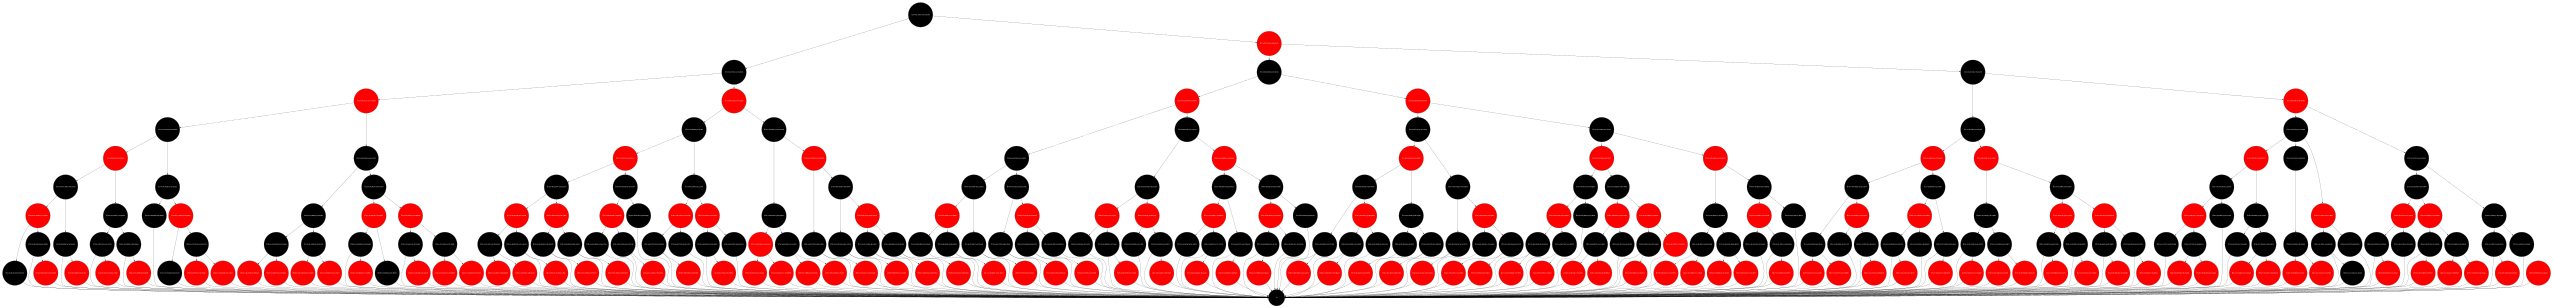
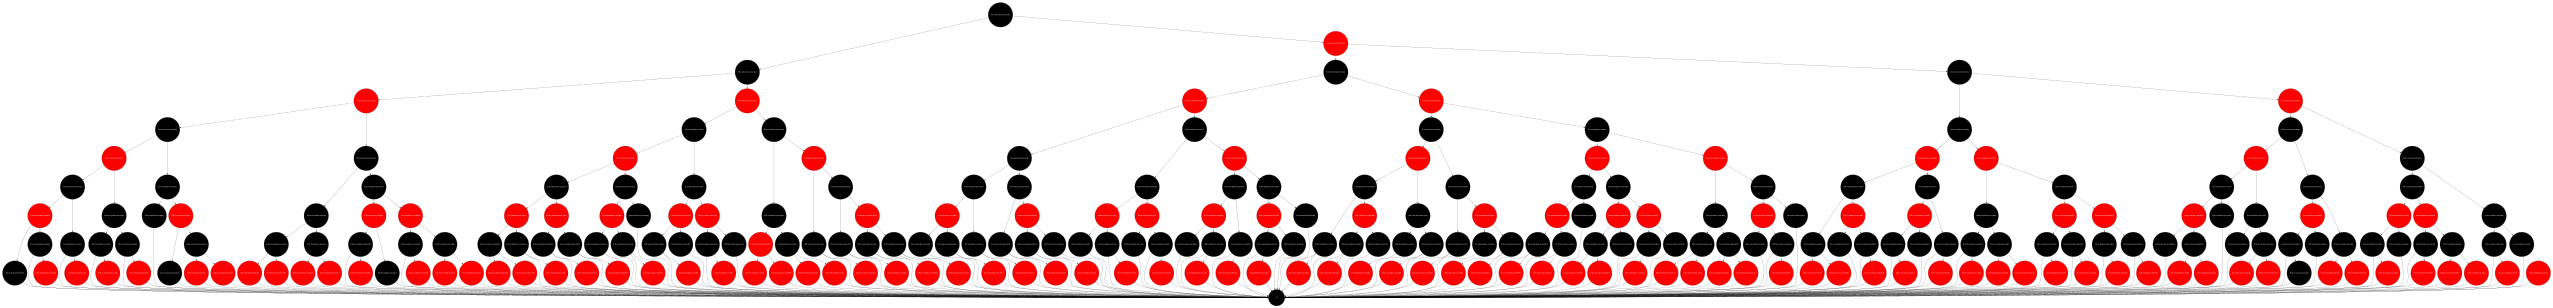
  digraph {
    fontname="Fira Sans"
    node [fillcolor=black fixedsize=shape fontcolor=white fontname="Fira Sans" fontsize=12 margin=0 shape=circle style=filled]
    edge [fontcolor=grey fontname="Fira Sans" fontsize=10]
    n1 [label=nil width=2]
    n2 [label="id:38 x=598.765334 y=93.451933" width=3]
    n3 [fillcolor=red label="id:258 x=591.335924 y=157.404712" width=3]
    n4 [label="id:114 x=588.259328 y=61.488743" width=3]
    n5 [fillcolor=red label="id:263 x=590.590233 y=359.604892" width=3]
    n6 [label="id:66 x=584.501293 y=144.216573" width=3]
    n7 [label="id:9 x=579.995697 y=159.593845" width=3]
    n8 [fillcolor=red label="id:10 x=581.369889 y=63.153795" width=3]
    n9 [fillcolor=red label="id:6 x=579.255019 y=79.118431" width=3]
    n10 [label="id:48 x=575.613964 y=112.728052" width=3]
    n11 [label="id:167 x=577.050330 y=0.505542" width=3]
    n12 [label="id:44 x=573.907901 y=240.856997" width=3]
    n13 [fillcolor=red label="id:220 x=575.804258 y=36.553368" width=3]
    n14 [fillcolor=red label="id:233 x=575.246794 y=92.728916" width=3]
    n15 [label="id:22 x=573.527529 y=288.294504" width=3]
    n16 [label="id:91 x=560.462723 y=101.266553" width=3]
    n17 [label="id:86 x=571.282982 y=287.399721" width=3]
    n18 [fillcolor=red label="id:172 x=557.338473 y=96.978055" width=3]
    n19 [label="id:105 x=557.436809 y=364.713751" width=3]
    n20 [label="id:206 x=552.585385 y=196.615783" width=3]
    n21 [fillcolor=red label="id:42 x=555.414950 y=97.703936" width=3]
    n22 [fillcolor=red label="id:238 x=547.381687 y=66.253459" width=3]
    n23 [fillcolor=red label="id:13 x=543.383525 y=110.171229" width=3]
    n24 [label="id:39 x=527.063481 y=306.560327" width=3]
    n25 [label="id:89 x=532.376388 y=64.807918" width=3]
    n26 [label="id:29 x=516.743720 y=143.213661" width=3]
    n27 [fillcolor=red label="id:87 x=538.644307 y=17.985239" width=3]
    n28 [label="id:196 x=537.043962 y=200.290288" width=3]
    n29 [fillcolor=red label="id:212 x=536.968112 y=304.932465" width=3]
    n30 [label="id:71 x=528.338149 y=195.833158" width=3]
    n31 [fillcolor=red label="id:228 x=530.646079 y=260.695688" width=3]
    n32 [fillcolor=red label="id:230 x=527.958920 y=64.507721" width=3]
    n33 [fillcolor=red label="id:79 x=517.959010 y=318.449214" width=3]
    n34 [fillcolor=red label="id:47 x=514.843404 y=350.984988" width=3]
    n35 [fillcolor=red label="id:254 x=518.086529 y=111.246946" width=3]
    n36 [label="id:202 x=519.068885 y=276.389386" width=3]
    n37 [label="id:249 x=517.929263 y=347.389073" width=3]
    n38 [label="id:122 x=516.063031 y=377.635067" width=3]
    n39 [label="id:14 x=513.279685 y=158.107462" width=3]
    n40 [fillcolor=red label="id:201 x=515.729830 y=211.263779" width=3]
    n41 [fillcolor=red label="id:265 x=514.612767 y=352.498729" width=3]
    n42 [fillcolor=red label="id:235 x=513.272650 y=30.446580" width=3]
    n43 [label="id:7 x=509.504336 y=173.616185" width=3]
    n44 [fillcolor=red label="id:11 x=420.201812 y=141.632675" width=3]
    n45 [label="id:8 x=449.366939 y=15.191295" width=3]
    n46 [label="id:58 x=405.259021 y=360.050508" width=3]
    n47 [fillcolor=red label="id:246 x=502.397417 y=296.688483" width=3]
    n48 [label="id:219 x=501.683152 y=179.282500" width=3]
    n49 [fillcolor=red label="id:241 x=501.116273 y=238.655798" width=3]
    n50 [fillcolor=red label="id:25 x=496.677588 y=365.625418" width=3]
    n51 [label="id:185 x=492.857221 y=235.038308" width=3]
    n52 [fillcolor=red label="id:232 x=493.025957 y=65.353905" width=3]
    n53 [label="id:112 x=492.322344 y=380.377811" width=3]
    n54 [fillcolor=red label="id:184 x=484.800162 y=331.334941" width=3]
    n55 [label="id:120 x=488.361892 y=243.028730" width=3]
    n56 [label="id:178 x=477.859458 y=208.772104" width=3]
    n57 [fillcolor=red label="id:224 x=485.046121 y=274.197111" width=3]
    n58 [fillcolor=red label="id:229 x=473.329963 y=259.877878" width=3]
    n59 [fillcolor=red label="id:15 x=472.310357 y=32.774660" width=3]
    n60 [label="id:100 x=457.800658 y=201.160710" width=3]
    n61 [fillcolor=red label="id:175 x=469.222826 y=16.996704" width=3]
    n62 [label="id:106 x=454.821212 y=220.690774" width=3]
    n63 [label="id:183 x=469.370686 y=216.052146" width=3]
    n64 [label="id:193 x=463.302364 y=204.833596" width=3]
    n65 [fillcolor=red label="id:226 x=465.366281 y=397.641551" width=3]
    n66 [label="id:61 x=436.500247 y=27.520391" width=3]
    n67 [fillcolor=red label="id:142 x=438.574520 y=143.764081" width=3]
    n68 [fillcolor=red label="id:16 x=423.103210 y=56.835980" width=3]
    n69 [fillcolor=red label="id:187 x=448.959785 y=54.785098" width=3]
    n70 [label="id:141 x=445.577558 y=332.938319" width=3]
    n71 [label="id:136 x=436.513243 y=375.411275" width=3]
    n72 [label="id:218 x=426.569601 y=381.956748" width=3]
    n73 [label="id:169 x=421.621242 y=328.968553" width=3]
    n74 [fillcolor=red label="id:2 x=433.331640 y=243.947716" width=3]
    n75 [label="id:46 x=412.238321 y=380.677833" width=3]
    n76 [fillcolor=red label="id:134 x=402.564933 y=176.861434" width=3]
    n77 [fillcolor=red label="id:45 x=413.937135 y=130.818652" width=3]
    n78 [fillcolor=red label="id:257 x=412.623218 y=186.166832" width=3]
    n79 [fillcolor=red label="id:210 x=412.613005 y=169.478044" width=3]
    n80 [label="id:101 x=409.281615 y=1.970223" width=3]
    n81 [fillcolor=red label="id:77 x=410.539789 y=223.089548" width=3]
    n82 [fillcolor=red label="id:57 x=408.032959 y=55.457747" width=3]
    n83 [label="id:82 x=405.251267 y=296.557876" width=3]
    n84 [label="id:119 x=394.336679 y=398.346199" width=3]
    n85 [fillcolor=red label="id:118 x=403.030551 y=389.793620" width=3]
    n86 [label="id:123 x=395.265648 y=364.507548" width=3]
    n87 [fillcolor=red label="id:107 x=390.747112 y=278.840340" width=3]
    n88 [fillcolor=red label="id:194 x=399.159149 y=51.227298" width=3]
    n89 [label="id:131 x=391.561574 y=62.794597" width=3]
    n90 [label="id:191 x=389.884856 y=320.941328" width=3]
    n91 [fillcolor=red label="id:248 x=390.923752 y=382.480505" width=3]
    n92 [fillcolor=red label="id:209 x=386.865370 y=180.886055" width=3]
    n93 [label="id:3 x=385.706611 y=301.837166" width=3]
    n94 [fillcolor=red label="id:4 x=167.315359 y=184.651354" width=3]
    n95 [label="id:17 x=292.976198 y=231.937033" width=3]
    n96 [label="id:21 x=88.251234 y=142.257395" width=3]
    n97 [label="id:207 x=381.809285 y=32.581606" width=3]
    n98 [fillcolor=red label="id:111 x=381.129955 y=155.849527" width=3]
    n99 [label="id:75 x=378.624070 y=326.976286" width=3]
    n100 [fillcolor=red label="id:215 x=380.972541 y=214.727153" width=3]
    n101 [label="id:90 x=375.388934 y=315.224756" width=3]
    n102 [label="id:33 x=375.076911 y=78.560447" width=3]
    n103 [fillcolor=red label="id:129 x=374.461825 y=81.245937" width=3]
    n104 [label="id:74 x=368.952977 y=395.096813" width=3]
    n105 [label="id:94 x=360.052236 y=391.279185" width=3]
    n106 [label="id:109 x=361.537201 y=324.579411" width=3]
    n107 [fillcolor=red label="id:221 x=346.117245 y=352.636250" width=3]
    n108 [fillcolor=red label="id:110 x=368.801745 y=87.693305" width=3]
    n109 [label="id:24 x=353.884299 y=282.457597" width=3]
    n110 [label="id:146 x=341.417637 y=390.425729" width=3]
    n111 [fillcolor=red label="id:266 x=349.227955 y=62.937776" width=3]
    n112 [fillcolor=red label="id:12 x=341.335049 y=180.618063" width=3]
    n113 [label="id:20 x=318.925364 y=152.771151" width=3]
    n114 [label="id:225 x=324.600875 y=245.452477" width=3]
    n115 [fillcolor=red label="id:103 x=301.498230 y=226.973320" width=3]
    n116 [label="id:99 x=336.262704 y=65.258754" width=3]
    n117 [fillcolor=red label="id:95 x=332.097111 y=55.077193" width=3]
    n118 [label="id:59 x=325.869090 y=75.150386" width=3]
    n119 [fillcolor=red label="id:190 x=326.985049 y=76.552720" width=3]
    n120 [fillcolor=red label="id:83 x=322.913377 y=89.675327" width=3]
    n121 [label="id:182 x=323.564945 y=61.212797" width=3]
    n122 [label="id:250 x=321.995563 y=9.378455" width=3]
    n123 [fillcolor=red label="id:26 x=322.168721 y=399.739781" width=3]
    n124 [label="id:52 x=304.224806 y=258.644635" width=3]
    n125 [label="id:49 x=296.963027 y=364.519690" width=3]
    n126 [label="id:54 x=316.009181 y=394.322476" width=3]
    n127 [fillcolor=red label="id:64 x=310.733263 y=193.406250" width=3]
    n128 [label="id:78 x=307.083515 y=111.355438" width=3]
    n129 [fillcolor=red label="id:217 x=308.669280 y=72.662261" width=3]
    n130 [label="id:23 x=302.031251 y=219.726003" width=3]
    n131 [fillcolor=red label="id:181 x=303.429382 y=93.894315" width=3]
    n132 [fillcolor=red label="id:156 x=298.793433 y=367.549218" width=3]
    n133 [label="id:30 x=294.222279 y=81.905768" width=3]
    n134 [fillcolor=red label="id:236 x=299.247957 y=223.166651" width=3]
    n135 [label="id:152 x=299.807298 y=393.231891" width=3]
    n136 [label="id:63 x=297.580102 y=181.264224" width=3]
    n137 [fillcolor=red label="id:5 x=252.430739 y=287.956080" width=3]
    n138 [label="id:32 x=271.437537 y=301.146756" width=3]
    n139 [label="id:70 x=201.462960 y=95.485215" width=3]
    n140 [fillcolor=red label="id:216 x=289.870875 y=166.833906" width=3]
    n141 [label="id:53 x=291.447197 y=100.251646" width=3]
    n142 [label="id:69 x=288.080351 y=209.340879" width=3]
    n143 [fillcolor=red label="id:133 x=284.685307 y=396.120832" width=3]
    n144 [label="id:188 x=285.018787 y=361.246764" width=3]
    n145 [label="id:199 x=284.120987 y=122.156401" width=3]
    n146 [fillcolor=red label="id:264 x=287.411699 y=140.738664" width=3]
    n147 [fillcolor=red label="id:35 x=283.613233 y=263.452077" width=3]
    n148 [label="id:41 x=275.539097 y=394.573925" width=3]
    n149 [label="id:242 x=278.586786 y=56.189173" width=3]
    n150 [label="id:102 x=274.551237 y=259.293189" width=3]
    n151 [fillcolor=red label="id:97 x=279.125424 y=53.676636" width=3]
    n152 [fillcolor=red label="id:211 x=276.668338 y=62.979896" width=3]
    n153 [fillcolor=red label="id:192 x=272.138085 y=287.361912" width=3]
    n154 [label="id:56 x=264.154625 y=103.682996" width=3]
    n155 [label="id:84 x=267.093817 y=112.415757" width=3]
    n156 [fillcolor=red label="id:205 x=260.172803 y=267.107410" width=3]
    n157 [fillcolor=red label="id:162 x=268.235664 y=293.688516" width=3]
    n158 [label="id:36 x=260.847910 y=153.690386" width=3]
    n159 [label="id:214 x=257.623166 y=306.013533" width=3]
    n160 [fillcolor=red label="id:223 x=259.214196 y=21.504864" width=3]
    n161 [fillcolor=red label="id:195 x=257.174337 y=277.016977" width=3]
    n162 [fillcolor=red label="id:19 x=233.935439 y=270.274215" width=3]
    n163 [fillcolor=red label="id:28 x=182.064079 y=180.096012" width=3]
    n164 [fillcolor=red label="id:255 x=250.603486 y=149.799155" width=3]
    n165 [label="id:171 x=246.798589 y=124.847339" width=3]
    n166 [fillcolor=red label="id:155 x=245.066145 y=301.079674" width=3]
    n167 [label="id:251 x=243.315647 y=50.607077" width=3]
    n168 [fillcolor=red label="id:262 x=244.512879 y=1.308667" width=3]
    n169 [label="id:31 x=241.471536 y=197.412888" width=3]
    n170 [label="id:163 x=237.767458 y=377.538702" width=3]
    n171 [label="id:231 x=212.042856 y=360.114403" width=3]
    n172 [fillcolor=red label="id:88 x=220.490034 y=284.581400" width=3]
    n173 [fillcolor=red label="id:173 x=206.409621 y=81.976426" width=3]
    n174 [fillcolor=red label="id:213 x=231.421026 y=33.985993" width=3]
    n175 [label="id:135 x=226.965275 y=45.014187" width=3]
    n176 [fillcolor=red label="id:145 x=223.016661 y=280.172357" width=3]
    n177 [label="id:222 x=216.211526 y=393.610178" width=3]
    n178 [label="id:147 x=209.753344 y=252.542646" width=3]
-   n179 [fillcolor=red label="id:40 x=201.672122 y=218.455114" width=3]
+   n179 [label="id:40 x=201.672122 y=218.455114" width=3]
    n180 [fillcolor=red label="id:252 x=209.436511 y=173.169956" width=3]
    n181 [label="id:60 x=193.237010 y=149.449631" width=3]
    n182 [label="id:166 x=172.819570 y=273.843692" width=3]
    n183 [fillcolor=red label="id:149 x=198.685511 y=311.004046" width=3]
    n184 [label="id:128 x=196.247144 y=228.003819" width=3]
    n185 [fillcolor=red label="id:67 x=193.314779 y=130.310370" width=3]
    n186 [label="id:150 x=189.814530 y=388.989772" width=3]
    n187 [fillcolor=red label="id:126 x=193.100233 y=145.856930" width=3]
    n188 [fillcolor=red label="id:174 x=182.754816 y=141.763990" width=3]
    n189 [fillcolor=red label="id:176 x=178.620903 y=64.684018" width=3]
    n190 [label="id:80 x=169.537168 y=5.742549" width=3]
    n191 [label="id:154 x=181.001818 y=331.182480" width=3]
    n192 [label="id:197 x=173.372161 y=379.983940" width=3]
    n193 [fillcolor=red label="id:237 x=175.810428 y=5.991441" width=3]
    n194 [label="id:34 x=120.378657 y=63.434224" width=3]
    n195 [fillcolor=red label="id:72 x=32.453947 y=143.694506" width=3]
    n196 [fillcolor=red label="id:240 x=167.212915 y=53.374064" width=3]
    n197 [label="id:37 x=166.028250 y=69.124084" width=3]
    n198 [fillcolor=red label="id:234 x=163.214716 y=138.129847" width=3]
    n199 [label="id:50 x=160.686286 y=313.533796" width=3]
    n200 [fillcolor=red label="id:115 x=155.898374 y=160.150994" width=3]
    n201 [label="id:130 x=159.997670 y=134.112111" width=3]
    n202 [label="id:144 x=152.729327 y=269.403210" width=3]
    n203 [fillcolor=red label="id:165 x=153.854660 y=239.248392" width=3]
    n204 [fillcolor=red label="id:124 x=146.414116 y=355.908653" width=3]
    n205 [label="id:1 x=124.842416 y=255.143113" width=3]
    n206 [fillcolor=red label="id:244 x=135.548518 y=350.804386" width=3]
    n207 [label="id:85 x=121.701208 y=128.208666" width=3]
    n208 [fillcolor=red label="id:247 x=136.029331 y=55.948151" width=3]
    n209 [label="id:140 x=145.628479 y=201.491583" width=3]
    n210 [label="id:93 x=130.607661 y=342.684810" width=3]
    n211 [fillcolor=red label="id:151 x=121.856629 y=342.303714" width=3]
    n212 [fillcolor=red label="id:81 x=109.584901 y=103.959222" width=3]
    n213 [label="id:168 x=118.523587 y=131.373268" width=3]
    n214 [label="id:73 x=101.274202 y=62.807007" width=3]
    n215 [fillcolor=red label="id:177 x=118.812210 y=105.566881" width=3]
    n216 [label="id:148 x=120.239103 y=398.572787" width=3]
    n217 [label="id:203 x=118.037948 y=66.599951" width=3]
    n218 [fillcolor=red label="id:159 x=118.229206 y=385.561942" width=3]
    n219 [fillcolor=red label="id:104 x=109.645588 y=74.640377" width=3]
    n220 [fillcolor=red label="id:157 x=106.167747 y=213.879746" width=3]
    n221 [fillcolor=red label="id:127 x=93.544078 y=396.764094" width=3]
    n222 [fillcolor=red label="id:261 x=109.324291 y=259.304717" width=3]
    n223 [label="id:76 x=109.078613 y=363.591780" width=3]
    n224 [label="id:208 x=102.906777 y=298.697722" width=3]
    n225 [fillcolor=red label="id:256 x=105.118657 y=52.209380" width=3]
    n226 [label="id:55 x=98.906928 y=378.779837" width=3]
    n227 [label="id:132 x=89.695066 y=303.741032" width=3]
    n228 [fillcolor=red label="id:260 x=98.838148 y=203.982096" width=3]
    n229 [fillcolor=red label="id:92 x=89.662757 y=116.492712" width=3]
    n230 [label="id:18 x=54.529143 y=102.218962" width=3]
    n231 [label="id:27 x=15.413258 y=343.726539" width=3]
    n232 [label="id:164 x=83.711005 y=202.785824" width=3]
    n233 [fillcolor=red label="id:98 x=82.723768 y=193.645093" width=3]
    n234 [label="id:160 x=77.711180 y=366.904254" width=3]
    n235 [fillcolor=red label="id:198 x=78.459297 y=243.251280" width=3]
    n236 [fillcolor=red label="id:243 x=74.926867 y=206.303866" width=3]
    n237 [label="id:121 x=73.673574 y=323.065341" width=3]
    n238 [label="id:43 x=72.842402 y=285.015248" width=3]
    n239 [fillcolor=red label="id:68 x=72.714833 y=346.972313" width=3]
    n240 [label="id:143 x=62.807678 y=105.573874" width=3]
    n241 [label="id:113 x=69.101007 y=130.448199" width=3]
    n242 [label="id:186 x=55.736448 y=144.236104" width=3]
    n243 [fillcolor=red label="id:65 x=58.200860 y=236.065224" width=3]
    n244 [fillcolor=red label="id:158 x=54.707045 y=269.083277" width=3]
    n245 [label="id:137 x=41.123065 y=363.965753" width=3]
    n246 [fillcolor=red label="id:200 x=45.063751 y=263.599765" width=3]
    n247 [label="id:180 x=37.012993 y=277.369240" width=3]
    n248 [label="id:245 x=53.031506 y=35.102293" width=3]
    n249 [label="id:62 x=53.581736 y=29.089784" width=3]
    n250 [label="id:239 x=43.107522 y=348.224671" width=3]
    n251 [fillcolor=red label="id:138 x=40.213982 y=87.137307" width=3]
    n252 [fillcolor=red label="id:125 x=35.951032 y=333.687910" width=3]
    n253 [label="id:170 x=28.203430 y=259.029399" width=3]
    n254 [label="id:96 x=11.749901 y=194.006793" width=3]
    n255 [fillcolor=red label="id:259 x=30.839586 y=165.565861" width=3]
    n256 [label="id:204 x=29.287538 y=60.206423" width=3]
    n257 [fillcolor=red label="id:189 x=29.046114 y=135.701502" width=3]
    n258 [label="id:161 x=29.032172 y=216.294028" width=3]
    n259 [fillcolor=red label="id:153 x=22.972265 y=359.488128" width=3]
    n260 [label="id:139 x=26.159555 y=151.453006" width=3]
    n261 [label="id:179 x=15.624838 y=247.662307" width=3]
    n262 [fillcolor=red label="id:253 x=24.602324 y=147.744825" width=3]
    n263 [fillcolor=red label="id:227 x=21.656519 y=309.978314" width=3]
    n264 [fillcolor=red label="id:117 x=15.595781 y=143.536666" width=3]
    n265 [label="id:108 x=13.971251 y=328.118720" width=3]
    n266 [label="id:51 x=1.402626 y=53.931986" width=3]
    n267 [fillcolor=red label="id:116 x=13.076370 y=329.735983" width=3]
    n2 -> n1
    n3 -> n2
    n3 -> n4
    n4 -> n1
    n4 -> n5
    n5 -> n1
    n6 -> n3
    n6 -> n7
    n7 -> n1
    n7 -> n8
    n8 -> n1
    n9 -> n6
    n9 -> n10
    n10 -> n11
    n10 -> n12
    n11 -> n1
    n11 -> n13
    n12 -> n1
    n12 -> n14
    n13 -> n1
    n14 -> n1
    n15 -> n9
    n15 -> n16
    n16 -> n17
    n16 -> n18
    n17 -> n1
    n18 -> n19
    n18 -> n20
    n19 -> n1
    n20 -> n21
    n20 -> n22
    n21 -> n1
    n22 -> n1
    n23 -> n15
    n23 -> n24
    n24 -> n25
    n24 -> n26
    n25 -> n28
    n25 -> n30
    n26 -> n33
    n26 -> n34
    n27 -> n1
    n28 -> n27
    n28 -> n29
    n29 -> n1
    n30 -> n31
    n30 -> n32
    n31 -> n1
    n32 -> n1
    n33 -> n36
    n33 -> n37
    n34 -> n38
    n34 -> n39
    n35 -> n1
    n36 -> n1
    n36 -> n35
    n37 -> n1
    n38 -> n1
    n38 -> n40
    n39 -> n41
    n39 -> n42
    n40 -> n1
    n41 -> n1
    n42 -> n1
    n43 -> n23
    n43 -> n44
    n44 -> n45
    n44 -> n46
    n45 -> n59
    n45 -> n66
    n46 -> n75
    n46 -> n76
    n47 -> n1
    n48 -> n47
    n48 -> n49
    n49 -> n1
    n50 -> n48
    n50 -> n51
    n51 -> n1
    n51 -> n52
    n52 -> n1
    n53 -> n50
    n53 -> n54
    n54 -> n55
    n54 -> n56
    n55 -> n1
    n55 -> n57
    n56 -> n1
    n56 -> n58
    n57 -> n1
    n58 -> n1
    n59 -> n53
    n59 -> n60
    n60 -> n61
    n60 -> n62
    n61 -> n63
    n61 -> n64
    n62 -> n1
    n63 -> n1
    n64 -> n1
    n64 -> n65
    n65 -> n1
    n66 -> n67
    n66 -> n68
    n67 -> n70
    n67 -> n71
    n68 -> n72
    n68 -> n73
    n69 -> n1
    n70 -> n1
    n70 -> n69
    n71 -> n1
    n72 -> n1
    n72 -> n74
    n73 -> n1
    n74 -> n1
    n75 -> n78
    n75 -> n80
    n76 -> n83
    n76 -> n84
    n77 -> n1
    n78 -> n77
    n78 -> n79
    n79 -> n1
    n80 -> n81
    n80 -> n82
    n81 -> n1
    n82 -> n1
    n83 -> n1
    n83 -> n85
    n84 -> n86
    n84 -> n87
    n85 -> n1
    n86 -> n1
    n86 -> n88
    n87 -> n89
    n87 -> n90
    n88 -> n1
    n89 -> n1
    n89 -> n91
    n90 -> n1
    n90 -> n92
    n91 -> n1
    n92 -> n1
    n93 -> n43
    n93 -> n94
    n94 -> n95
    n94 -> n96
    n95 -> n112
    n95 -> n137
    n96 -> n194
    n96 -> n195
    n97 -> n1
    n98 -> n97
    n98 -> n99
    n99 -> n1
    n99 -> n100
    n100 -> n1
    n101 -> n98
    n101 -> n102
    n102 -> n1
    n102 -> n103
    n103 -> n1
    n104 -> n101
    n104 -> n105
    n105 -> n106
    n105 -> n107
    n106 -> n1
    n106 -> n108
    n107 -> n109
    n107 -> n110
    n108 -> n1
    n109 -> n1
    n109 -> n111
    n110 -> n1
    n111 -> n1
    n112 -> n104
    n112 -> n113
    n113 -> n114
    n113 -> n115
    n114 -> n117
    n114 -> n120
    n115 -> n124
    n115 -> n125
    n116 -> n1
    n117 -> n116
    n117 -> n118
    n118 -> n1
    n118 -> n119
    n119 -> n1
    n120 -> n121
    n120 -> n122
    n121 -> n1
    n122 -> n1
    n122 -> n123
    n123 -> n1
    n124 -> n127
    n124 -> n130
    n125 -> n132
    n125 -> n133
    n126 -> n1
    n127 -> n126
    n127 -> n128
    n128 -> n1
    n128 -> n129
    n129 -> n1
    n130 -> n1
    n130 -> n131
    n131 -> n1
    n132 -> n135
    n132 -> n136
    n133 -> n1
    n134 -> n1
    n135 -> n1
    n135 -> n134
    n136 -> n1
    n137 -> n138
    n137 -> n139
    n138 -> n147
    n138 -> n154
    n139 -> n162
    n139 -> n163
    n140 -> n1
    n141 -> n1
    n141 -> n140
    n142 -> n141
    n142 -> n143
    n143 -> n144
    n143 -> n145
    n144 -> n1
    n144 -> n146
    n145 -> n1
    n146 -> n1
    n147 -> n142
    n147 -> n148
    n148 -> n149
    n148 -> n150
    n149 -> n152
    n150 -> n1
    n150 -> n153
    n151 -> n1
    n152 -> n1
    n153 -> n1
    n154 -> n155
    n154 -> n156
    n155 -> n1
    n155 -> n157
    n156 -> n158
    n156 -> n159
    n157 -> n1
    n158 -> n1
    n159 -> n160
    n159 -> n161
    n160 -> n1
    n161 -> n1
    n162 -> n169
    n162 -> n171
    n163 -> n181
    n163 -> n182
    n164 -> n1
    n165 -> n1
    n165 -> n164
    n166 -> n165
    n166 -> n167
    n167 -> n1
    n167 -> n168
    n168 -> n1
    n169 -> n166
    n169 -> n170
    n170 -> n1
    n171 -> n172
    n171 -> n173
    n172 -> n175
    n172 -> n177
    n173 -> n178
    n173 -> n179
    n174 -> n1
    n175 -> n174
    n175 -> n176
    n176 -> n1
    n177 -> n1
    n178 -> n1
    n178 -> n180
    n179 -> n1
    n180 -> n1
    n181 -> n184
    n181 -> n186
    n182 -> n189
    n182 -> n190
    n183 -> n1
    n184 -> n183
    n184 -> n185
    n185 -> n1
    n186 -> n187
    n186 -> n188
    n187 -> n1
    n188 -> n1
    n189 -> n191
    n189 -> n192
    n190 -> n1
    n191 -> n1
    n192 -> n1
    n192 -> n193
    n193 -> n1
    n194 -> n204
    n194 -> n212
    n195 -> n230
    n195 -> n231
    n196 -> n1
    n197 -> n196
    n197 -> n198
    n198 -> n1
    n199 -> n197
    n199 -> n200
    n200 -> n201
    n200 -> n202
    n201 -> n1
    n202 -> n1
    n202 -> n203
    n203 -> n1
    n204 -> n199
    n204 -> n205
    n205 -> n206
    n205 -> n207
    n206 -> n209
    n206 -> n210
    n207 -> n1
    n207 -> n211
    n208 -> n1
    n209 -> n1
    n209 -> n208
    n210 -> n1
    n211 -> n1
    n212 -> n213
    n212 -> n214
    n213 -> n216
    n213 -> n217
    n214 -> n220
    n214 -> n221
    n215 -> n1
    n216 -> n1
    n216 -> n215
    n217 -> n218
    n217 -> n219
    n218 -> n1
    n219 -> n1
    n220 -> n223
    n220 -> n224
    n221 -> n226
    n221 -> n227
    n222 -> n1
    n223 -> n1
    n223 -> n222
    n224 -> n1
    n224 -> n225
    n225 -> n1
    n226 -> n1
    n226 -> n228
    n227 -> n1
    n227 -> n229
    n228 -> n1
    n229 -> n1
    n230 -> n239
    n230 -> n245
    n231 -> n253
    n231 -> n254
    n232 -> n1
    n233 -> n232
    n233 -> n234
    n234 -> n235
    n234 -> n236
    n235 -> n1
    n236 -> n1
    n237 -> n233
    n237 -> n238
    n238 -> n1
    n239 -> n237
    n239 -> n240
    n240 -> n241
    n240 -> n242
    n241 -> n1
    n242 -> n243
    n242 -> n244
    n243 -> n1
    n244 -> n1
-   n230 -> n246
+   n245 -> n246
    n245 -> n247
    n246 -> n249
    n246 -> n250
    n247 -> n251
    n247 -> n252
    n248 -> n1
    n249 -> n1
    n249 -> n248
    n250 -> n1
    n251 -> n1
    n252 -> n1
    n253 -> n257
    n253 -> n259
    n254 -> n265
    n254 -> n266
    n255 -> n1
    n256 -> n1
    n256 -> n255
    n257 -> n256
    n257 -> n258
    n258 -> n1
    n259 -> n260
    n259 -> n261
    n260 -> n1
    n260 -> n262
    n261 -> n263
    n261 -> n264
    n262 -> n1
    n263 -> n1
    n264 -> n1
    n265 -> n1
    n265 -> n267
    n266 -> n1
    n267 -> n1
  }
